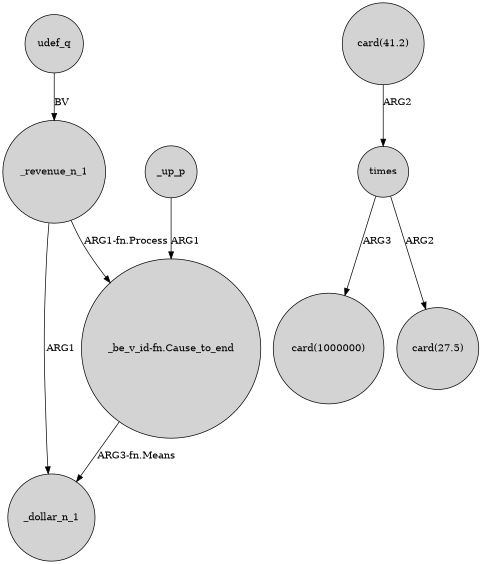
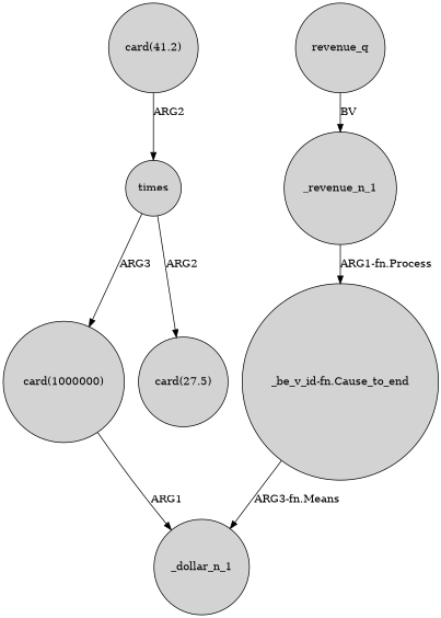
  digraph {
    node [shape=circle style=filled]
    "_be_v_id-fn.Cause_to_end"
    _dollar_n_1
    _revenue_n_1
    times
    "card(1000000)"
    "card(27.5)"
    "card(41.2)"
-   _up_p
-   udef_q
+   udef_q [label=revenue_q]
    "_be_v_id-fn.Cause_to_end" -> _dollar_n_1 [label="ARG3-fn.Means"]
    _revenue_n_1 -> "_be_v_id-fn.Cause_to_end" [label="ARG1-fn.Process"]
    times -> "card(1000000)" [label=ARG3]
    times -> "card(27.5)" [label=ARG2]
-   _revenue_n_1 -> _dollar_n_1 [label=ARG1]
+   "card(1000000)" -> _dollar_n_1 [label=ARG1]
    "card(41.2)" -> times [label=ARG2]
-   _up_p -> "_be_v_id-fn.Cause_to_end" [label=ARG1]
    udef_q -> _revenue_n_1 [label=BV]
  }
